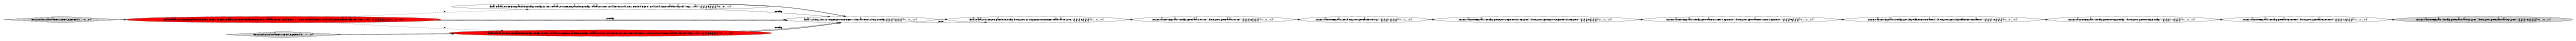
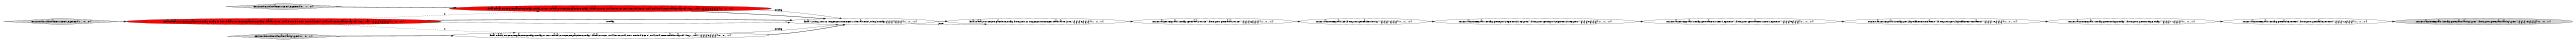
  digraph {
    rankdir=LR
    node [fillcolor=white shape=ellipse style=filled]
    edge [style=bold]
    n1 [fillcolor=lightgray label="testSerdeWithMaxRowsPerSegment['1', '0', '0']" shape=diamond]
    n2 [fillcolor=red label="final DataSourceCompactionConfig config = new DataSourceCompactionConfig(\"dataSource\",null,500L,30,new Period(3600),null,null,ImmutableMap.of(\"key\",\"val\"))@@@3@@@['1', '0', '0']"]
    n3 [label="Assert.assertEquals(config.getTuningConfig(),fromJson.getTuningConfig())@@@11@@@['1', '1', '1']"]
    n4 [label="Assert.assertEquals(config.getTaskContext(),fromJson.getTaskContext())@@@12@@@['1', '1', '1']"]
    n5 [fillcolor=red label="final DataSourceCompactionConfig config = new DataSourceCompactionConfig(\"dataSource\",null,500L,30,new Period(3600),null,null,null,ImmutableMap.of(\"key\",\"val\"))@@@3@@@['0', '1', '0']"]
    n6 [label="final String json = OBJECT_MAPPER.writeValueAsString(config)@@@4@@@['1', '1', '1']"]
    n7 [fillcolor=lightgray label="Assert.assertEquals(config.getGranularitySpec(),fromJson.getGranularitySpec())@@@13@@@['0', '0', '1']"]
    n8 [label="final DataSourceCompactionConfig config = new DataSourceCompactionConfig(\"dataSource\",null,500L,null,new Period(3600),null,null,ImmutableMap.of(\"key\",\"val\"))@@@3@@@['0', '0', '1']"]
    n9 [label="Assert.assertEquals(config.getInputSegmentSizeBytes(),fromJson.getInputSegmentSizeBytes())@@@8@@@['1', '1', '1']"]
    n10 [label="Assert.assertEquals(config.getMaxRowsPerSegment(),fromJson.getMaxRowsPerSegment())@@@9@@@['1', '1', '1']"]
    n11 [label="Assert.assertEquals(25,fromJson.getTaskPriority())@@@7@@@['1', '1', '1']"]
    n12 [label="Assert.assertEquals(config.getSkipOffsetFromLatest(),fromJson.getSkipOffsetFromLatest())@@@10@@@['1', '1', '1']"]
    n13 [label="Assert.assertEquals(config.getDataSource(),fromJson.getDataSource())@@@6@@@['1', '1', '1']"]
    n14 [label="final DataSourceCompactionConfig fromJson = OBJECT_MAPPER.readValue(json,)@@@5@@@['1', '1', '1']"]
    n15 [fillcolor=lightgray label="testSerdeWithMaxRowsPerSegment['0', '1', '0']" shape=diamond]
+   n16 [fillcolor=lightgray label="testSerdeWithNullGranularitySpec['0', '0', '1']" shape=diamond]
    n1 -> n2
    n2 -> n5 [label=0 style=dashed]
    n2 -> n6 [label=config style=solid]
    n2 -> n6
    n2 -> n8 [label=0 style=dashed]
    n3 -> n4
    n4 -> n7
    n5 -> n6 [label=config style=solid]
    n5 -> n6
    n6 -> n14
    n6 -> n14 [label=json style=solid]
    n8 -> n6
    n8 -> n6 [label=config style=solid]
    n9 -> n10
    n10 -> n12
    n11 -> n9
    n12 -> n3
    n13 -> n11
    n14 -> n13
    n15 -> n5
+   n16 -> n8
  }
